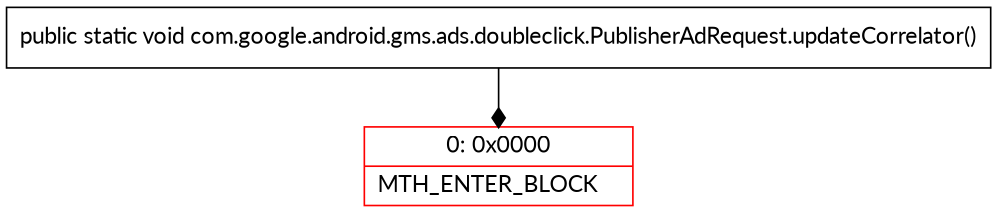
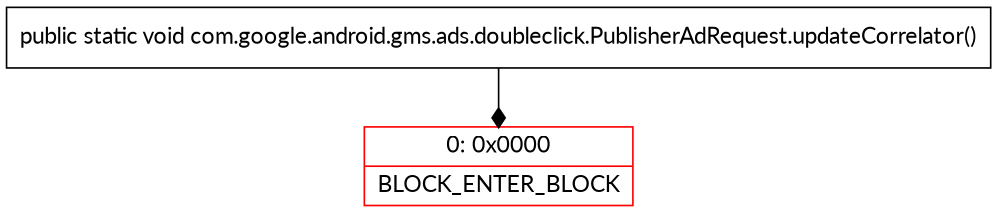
  digraph {
    fontname=Lato
    node [shape=record style=filled fillcolor=white fontname=Lato]
-   n1 [color=red label="{0\:\ 0x0000|MTH_ENTER_BLOCK\l}"]
+   n1 [color=red label="{0\:\ 0x0000|BLOCK_ENTER_BLOCK\l}"]
    n2 [label="{public static void com.google.android.gms.ads.doubleclick.PublisherAdRequest.updateCorrelator() }"]
    subgraph cluster_1 {
      label="R(0)"
    }
    n2 -> n1 [arrowhead=diamond fontname=Lato]
  }
